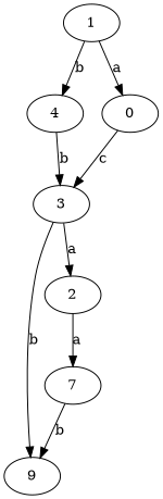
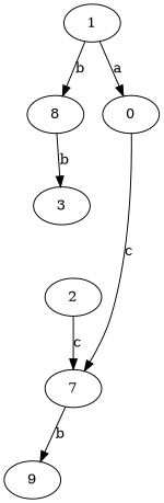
  strict digraph {
    2
    7
    n3 [label=9]
    3
-   4
+   4 [label=8]
    0
    1
-   2 -> 7 [label=a]
+   2 -> 7 [label=c]
    7 -> n3 [label=b]
-   3 -> 2 [label=a]
-   3 -> n3 [label=b]
    4 -> 3 [label=b]
-   0 -> 3 [label=c]
+   0 -> 7 [label=c]
    1 -> 4 [label=b]
    1 -> 0 [label=a]
  }
